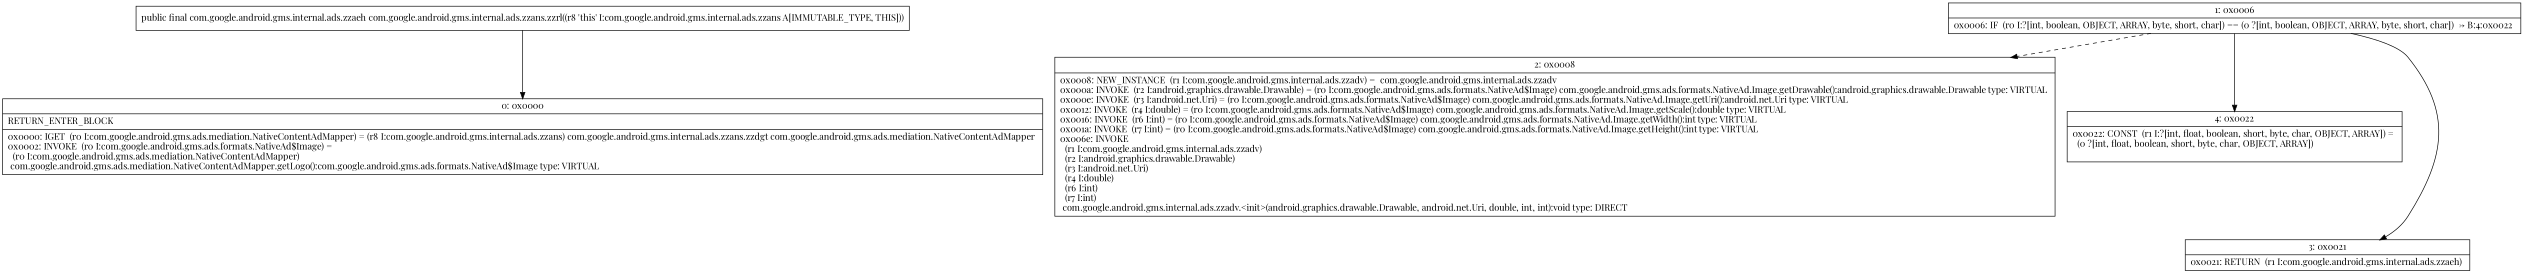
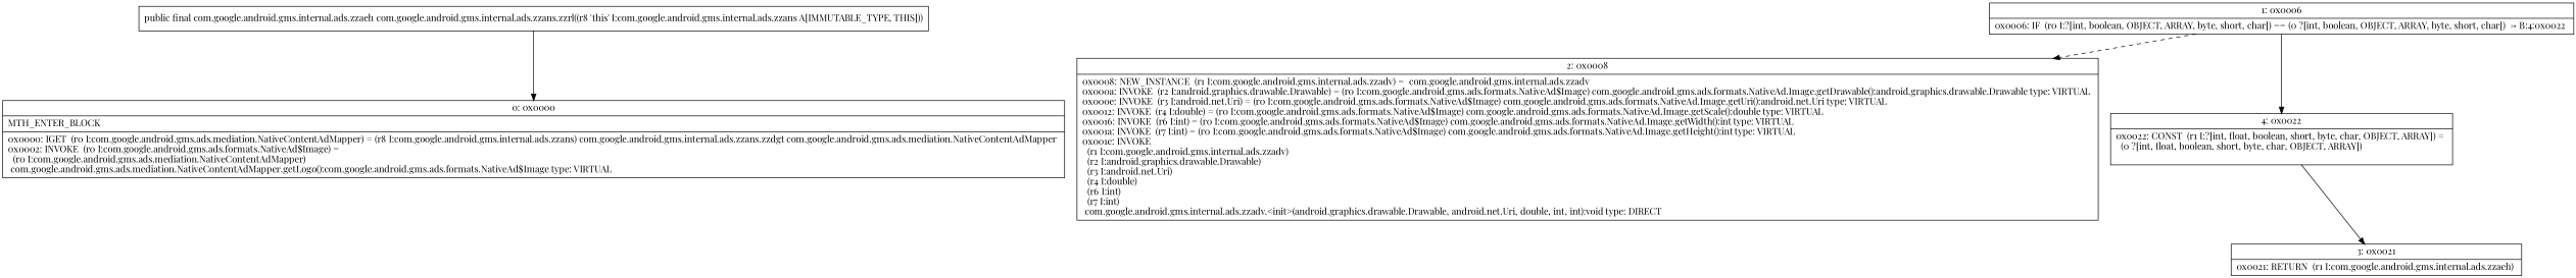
  digraph {
    fontname="Playfair Display"
    node [fontname="Playfair Display" shape=record]
    edge [fontname="Playfair Display"]
-   n1 [label="{0\:\ 0x0000|RETURN_ENTER_BLOCK\l|0x0000: IGET  (r0 I:com.google.android.gms.ads.mediation.NativeContentAdMapper) = (r8 I:com.google.android.gms.internal.ads.zzans) com.google.android.gms.internal.ads.zzans.zzdgt com.google.android.gms.ads.mediation.NativeContentAdMapper \l0x0002: INVOKE  (r0 I:com.google.android.gms.ads.formats.NativeAd$Image) = \l  (r0 I:com.google.android.gms.ads.mediation.NativeContentAdMapper)\l com.google.android.gms.ads.mediation.NativeContentAdMapper.getLogo():com.google.android.gms.ads.formats.NativeAd$Image type: VIRTUAL \l}"]
+   n1 [label="{0\:\ 0x0000|MTH_ENTER_BLOCK\l|0x0000: IGET  (r0 I:com.google.android.gms.ads.mediation.NativeContentAdMapper) = (r8 I:com.google.android.gms.internal.ads.zzans) com.google.android.gms.internal.ads.zzans.zzdgt com.google.android.gms.ads.mediation.NativeContentAdMapper \l0x0002: INVOKE  (r0 I:com.google.android.gms.ads.formats.NativeAd$Image) = \l  (r0 I:com.google.android.gms.ads.mediation.NativeContentAdMapper)\l com.google.android.gms.ads.mediation.NativeContentAdMapper.getLogo():com.google.android.gms.ads.formats.NativeAd$Image type: VIRTUAL \l}"]
    n2 [label="{1\:\ 0x0006|0x0006: IF  (r0 I:?[int, boolean, OBJECT, ARRAY, byte, short, char]) == (0 ?[int, boolean, OBJECT, ARRAY, byte, short, char])  \-\> B:4:0x0022 \l}"]
-   n3 [label="{2\:\ 0x0008|0x0008: NEW_INSTANCE  (r1 I:com.google.android.gms.internal.ads.zzadv) =  com.google.android.gms.internal.ads.zzadv \l0x000a: INVOKE  (r2 I:android.graphics.drawable.Drawable) = (r0 I:com.google.android.gms.ads.formats.NativeAd$Image) com.google.android.gms.ads.formats.NativeAd.Image.getDrawable():android.graphics.drawable.Drawable type: VIRTUAL \l0x000e: INVOKE  (r3 I:android.net.Uri) = (r0 I:com.google.android.gms.ads.formats.NativeAd$Image) com.google.android.gms.ads.formats.NativeAd.Image.getUri():android.net.Uri type: VIRTUAL \l0x0012: INVOKE  (r4 I:double) = (r0 I:com.google.android.gms.ads.formats.NativeAd$Image) com.google.android.gms.ads.formats.NativeAd.Image.getScale():double type: VIRTUAL \l0x0016: INVOKE  (r6 I:int) = (r0 I:com.google.android.gms.ads.formats.NativeAd$Image) com.google.android.gms.ads.formats.NativeAd.Image.getWidth():int type: VIRTUAL \l0x001a: INVOKE  (r7 I:int) = (r0 I:com.google.android.gms.ads.formats.NativeAd$Image) com.google.android.gms.ads.formats.NativeAd.Image.getHeight():int type: VIRTUAL \l0x006e: INVOKE  \l  (r1 I:com.google.android.gms.internal.ads.zzadv)\l  (r2 I:android.graphics.drawable.Drawable)\l  (r3 I:android.net.Uri)\l  (r4 I:double)\l  (r6 I:int)\l  (r7 I:int)\l com.google.android.gms.internal.ads.zzadv.\<init\>(android.graphics.drawable.Drawable, android.net.Uri, double, int, int):void type: DIRECT \l}"]
+   n3 [label="{2\:\ 0x0008|0x0008: NEW_INSTANCE  (r1 I:com.google.android.gms.internal.ads.zzadv) =  com.google.android.gms.internal.ads.zzadv \l0x000a: INVOKE  (r2 I:android.graphics.drawable.Drawable) = (r0 I:com.google.android.gms.ads.formats.NativeAd$Image) com.google.android.gms.ads.formats.NativeAd.Image.getDrawable():android.graphics.drawable.Drawable type: VIRTUAL \l0x000e: INVOKE  (r3 I:android.net.Uri) = (r0 I:com.google.android.gms.ads.formats.NativeAd$Image) com.google.android.gms.ads.formats.NativeAd.Image.getUri():android.net.Uri type: VIRTUAL \l0x0012: INVOKE  (r4 I:double) = (r0 I:com.google.android.gms.ads.formats.NativeAd$Image) com.google.android.gms.ads.formats.NativeAd.Image.getScale():double type: VIRTUAL \l0x0016: INVOKE  (r6 I:int) = (r0 I:com.google.android.gms.ads.formats.NativeAd$Image) com.google.android.gms.ads.formats.NativeAd.Image.getWidth():int type: VIRTUAL \l0x001a: INVOKE  (r7 I:int) = (r0 I:com.google.android.gms.ads.formats.NativeAd$Image) com.google.android.gms.ads.formats.NativeAd.Image.getHeight():int type: VIRTUAL \l0x001e: INVOKE  \l  (r1 I:com.google.android.gms.internal.ads.zzadv)\l  (r2 I:android.graphics.drawable.Drawable)\l  (r3 I:android.net.Uri)\l  (r4 I:double)\l  (r6 I:int)\l  (r7 I:int)\l com.google.android.gms.internal.ads.zzadv.\<init\>(android.graphics.drawable.Drawable, android.net.Uri, double, int, int):void type: DIRECT \l}"]
    n4 [label="{4\:\ 0x0022|0x0022: CONST  (r1 I:?[int, float, boolean, short, byte, char, OBJECT, ARRAY]) = \l  (0 ?[int, float, boolean, short, byte, char, OBJECT, ARRAY])\l \l}"]
    n5 [label="{3\:\ 0x0021|0x0021: RETURN  (r1 I:com.google.android.gms.internal.ads.zzaeh) \l}"]
    n6 [label="{public final com.google.android.gms.internal.ads.zzaeh com.google.android.gms.internal.ads.zzans.zzrl((r8 'this' I:com.google.android.gms.internal.ads.zzans A[IMMUTABLE_TYPE, THIS])) }"]
    n2 -> n3 [style=dashed]
    n2 -> n4
-   n2 -> n5
+   n4 -> n5
    n6 -> n1
  }
